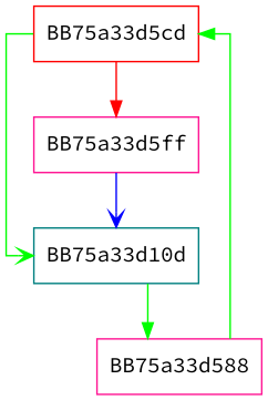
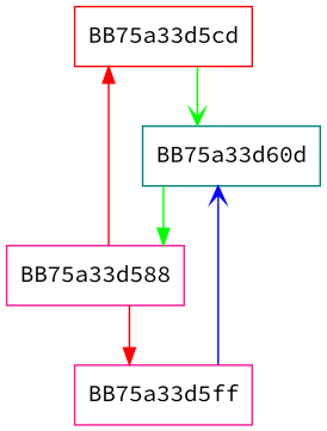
  digraph {
    fontname="Source Code Pro"
    splines=ortho
    node [color=deeppink fontname="Source Code Pro" shape=box]
    edge [arrowhead=normal color=green fontname="Source Code Pro"]
    BB75a33d5cd [color=red]
    BB75a33d588
-   BB75a33d60d [color=teal label=BB75a33d10d]
+   BB75a33d60d [color=teal]
    BB75a33d5ff
    BB75a33d5cd -> BB75a33d60d [arrowhead=vee]
-   BB75a33d5cd -> BB75a33d5ff [color=red]
-   BB75a33d588 -> BB75a33d5cd
+   BB75a33d588 -> BB75a33d5ff [color=red]
+   BB75a33d588 -> BB75a33d5cd [color=red]
    BB75a33d60d -> BB75a33d588
    BB75a33d5ff -> BB75a33d60d [arrowhead=vee color=blue]
  }
